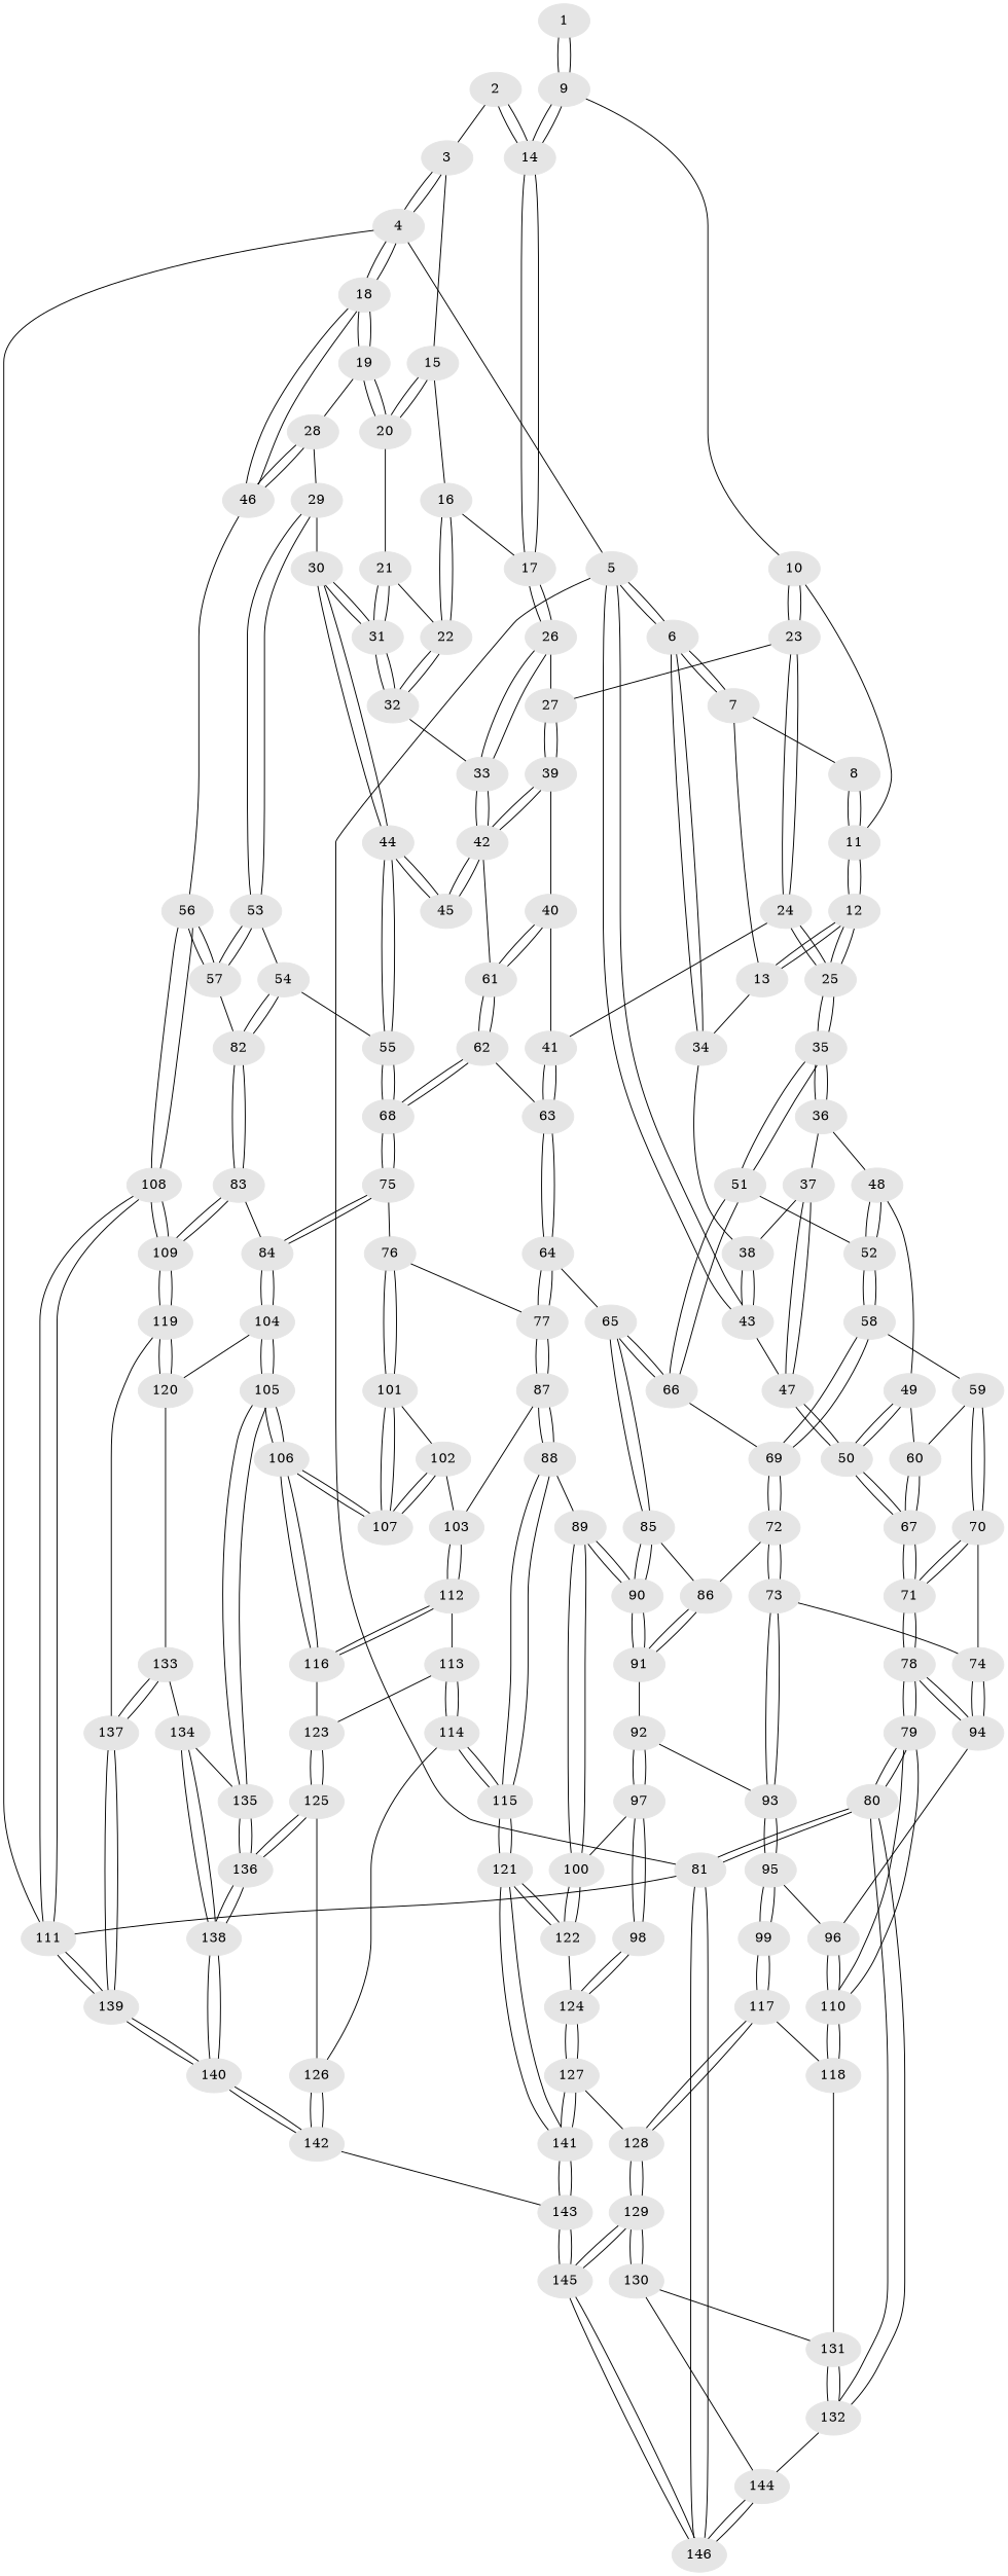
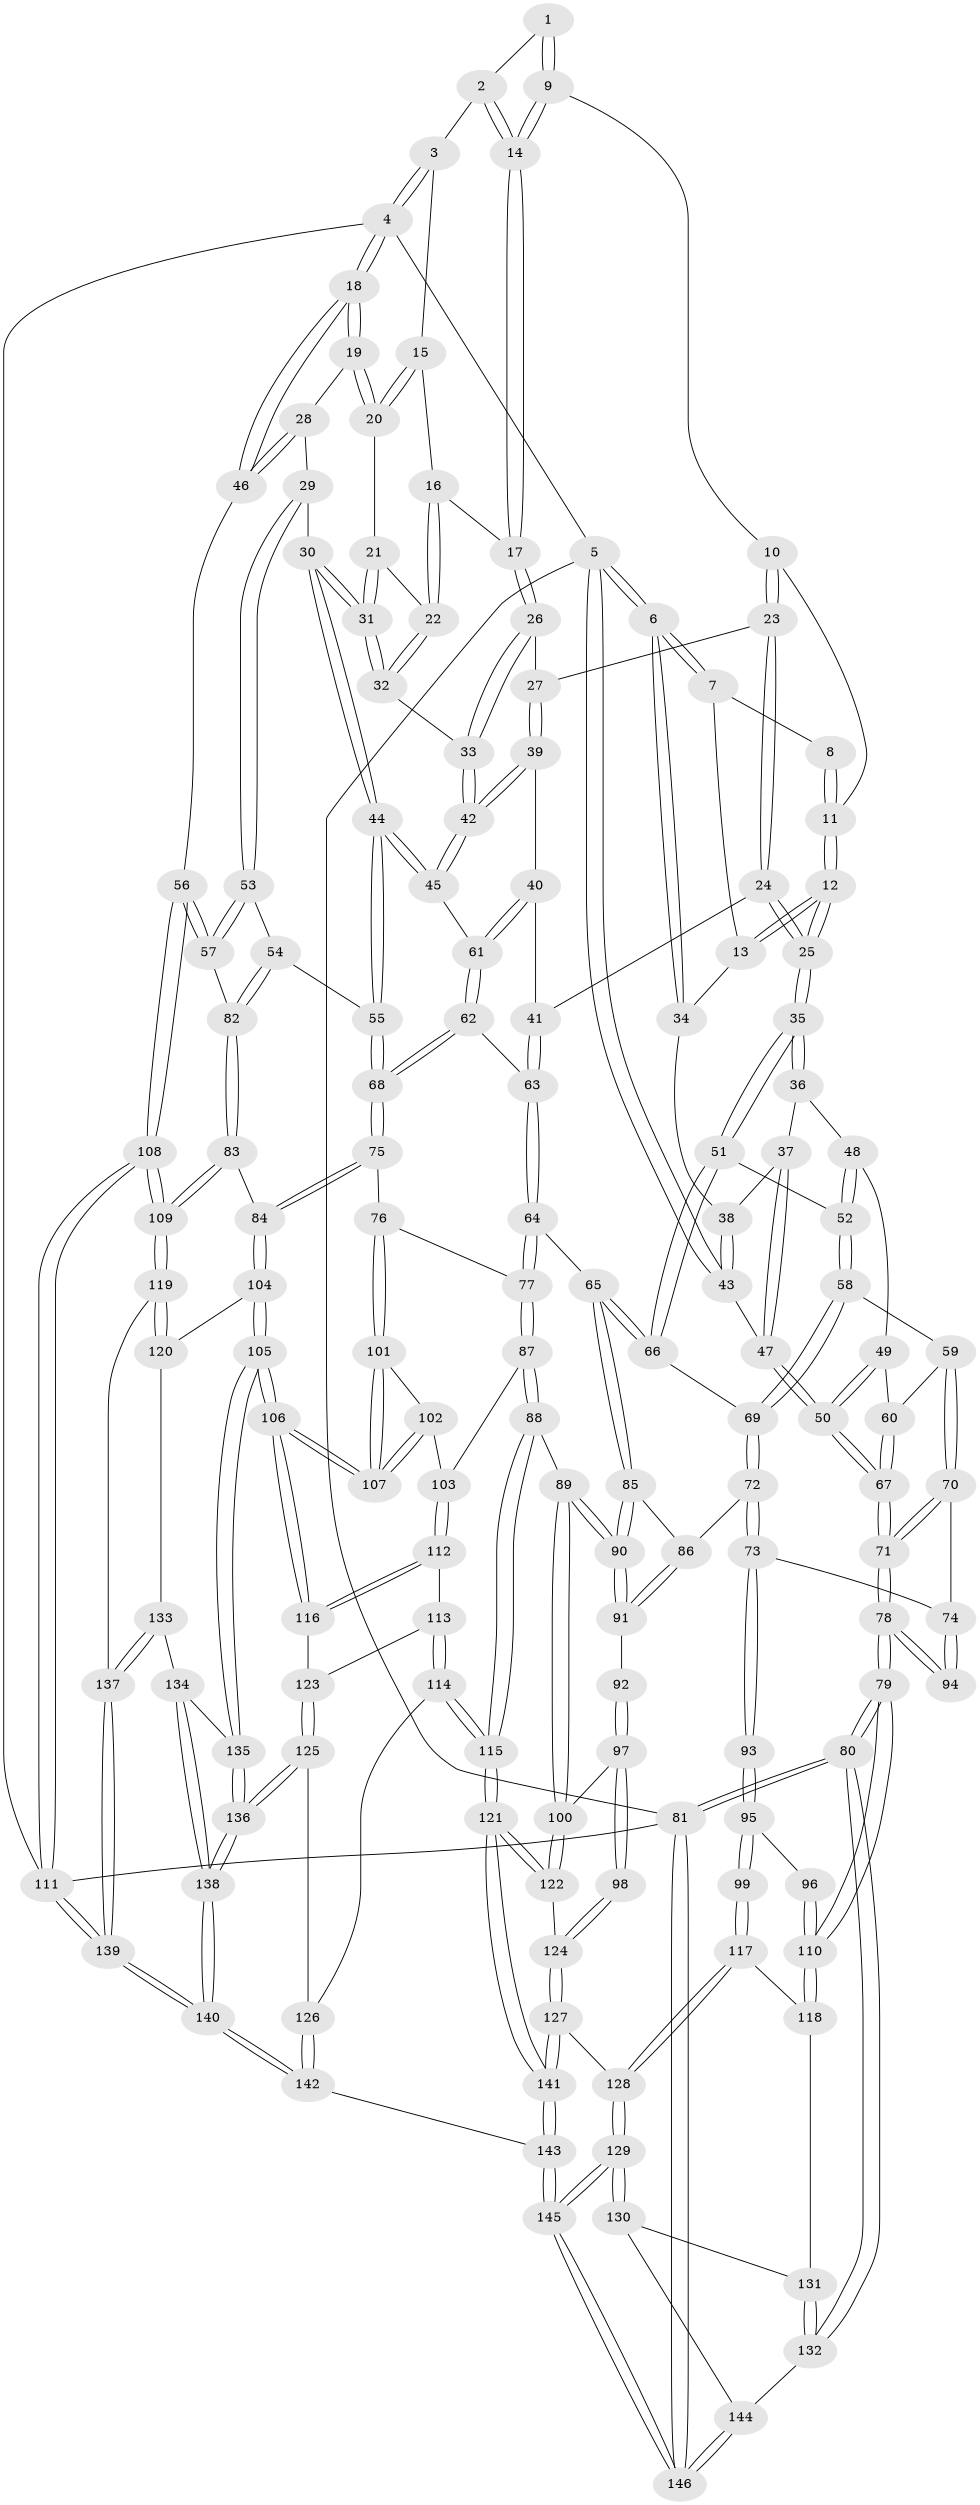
  graph {
    node [color=gray90 style=filled]
    1
    2
    9
    3
    14
    10
    4
    15
    17
    5
    18
    111
    16
    20
    6
    43
    81
    19
    46
    139
    7
    34
    47
    146
    8
    13
    38
    11
    12
    23
    24
    27
    25
    35
    26
    22
    21
    32
    33
    28
    56
    29
    31
    41
    39
    63
    36
    51
    42
    40
    30
    53
    44
    54
    57
    45
    55
    37
    48
    52
    66
    49
    50
    61
    62
    64
    68
    108
    67
    60
    58
    71
    69
    59
    82
    83
    75
    109
    70
    72
    74
    65
    77
    85
    87
    86
    90
    78
    76
    84
    73
    94
    79
    93
    91
    95
    96
    101
    104
    102
    107
    88
    103
    80
    110
    132
    118
    144
    119
    105
    120
    92
    89
    115
    112
    100
    121
    122
    97
    98
    99
    117
    124
    127
    128
    116
    113
    106
    135
    133
    136
    123
    137
    131
    140
    114
    126
    125
    142
    141
    129
    134
    143
    138
    130
    145
+   1 -- 2
    1 -- 9
    1 -- 9
    2 -- 3
    2 -- 14
    2 -- 14
    9 -- 14
    9 -- 14
    9 -- 10
    3 -- 4
    3 -- 4
    3 -- 15
    14 -- 17
    14 -- 17
    10 -- 11
    10 -- 23
    10 -- 23
    4 -- 5
    4 -- 18
    4 -- 18
    4 -- 111
    15 -- 16
    15 -- 20
    15 -- 20
    17 -- 26
    17 -- 26
    5 -- 6
    5 -- 6
    5 -- 43
    5 -- 43
    5 -- 81
    18 -- 19
    18 -- 19
    18 -- 46
    18 -- 46
    111 -- 139
    111 -- 139
    16 -- 17
    16 -- 22
    16 -- 22
    20 -- 21
    6 -- 7
    6 -- 7
    6 -- 34
    6 -- 34
    43 -- 47
    81 -- 111
    81 -- 146
    81 -- 146
    19 -- 20
    19 -- 20
    19 -- 28
    46 -- 56
    139 -- 140
    139 -- 140
    7 -- 8
    7 -- 13
    34 -- 38
    47 -- 50
    47 -- 50
    8 -- 11
    8 -- 11
    13 -- 34
    38 -- 43
    38 -- 43
    11 -- 12
    11 -- 12
    12 -- 13
    12 -- 13
    12 -- 25
    12 -- 25
    23 -- 24
    23 -- 24
    23 -- 27
    24 -- 25
    24 -- 25
    24 -- 41
    27 -- 39
    27 -- 39
    25 -- 35
    25 -- 35
    35 -- 36
    35 -- 36
    35 -- 51
    35 -- 51
    26 -- 27
    26 -- 33
    26 -- 33
    22 -- 32
    22 -- 32
    21 -- 22
    21 -- 31
    21 -- 31
    32 -- 33
    33 -- 42
    33 -- 42
    28 -- 46
    28 -- 46
    28 -- 29
    56 -- 57
    56 -- 57
    56 -- 108
    56 -- 108
    29 -- 30
    29 -- 53
    29 -- 53
    31 -- 32
    31 -- 32
    41 -- 63
    41 -- 63
    39 -- 42
    39 -- 42
    39 -- 40
    63 -- 64
    63 -- 64
    36 -- 37
    36 -- 48
    51 -- 52
    51 -- 66
    51 -- 66
    42 -- 45
    42 -- 45
    40 -- 41
    40 -- 61
    40 -- 61
    30 -- 31
    30 -- 31
    30 -- 44
    30 -- 44
    53 -- 54
    53 -- 57
    53 -- 57
    44 -- 45
    44 -- 45
    44 -- 55
    44 -- 55
    54 -- 55
    54 -- 82
    54 -- 82
    57 -- 82
-   42 -- 61
+   45 -- 61
    55 -- 68
    55 -- 68
    37 -- 47
    37 -- 47
    37 -- 38
    48 -- 52
    48 -- 52
    48 -- 49
    52 -- 58
    52 -- 58
    66 -- 69
    49 -- 50
    49 -- 50
    49 -- 60
    50 -- 67
    50 -- 67
    61 -- 62
    61 -- 62
    62 -- 63
    62 -- 68
    62 -- 68
    64 -- 65
    64 -- 77
    64 -- 77
    68 -- 75
    68 -- 75
    108 -- 111
    108 -- 111
    108 -- 109
    108 -- 109
    67 -- 71
    67 -- 71
    60 -- 67
    60 -- 67
    58 -- 69
    58 -- 69
    58 -- 59
    71 -- 78
    71 -- 78
    69 -- 72
    69 -- 72
    59 -- 60
    59 -- 70
    59 -- 70
    82 -- 83
    82 -- 83
    83 -- 109
    83 -- 109
    83 -- 84
    75 -- 76
    75 -- 84
    75 -- 84
    109 -- 119
    109 -- 119
    70 -- 71
    70 -- 71
    70 -- 74
    72 -- 86
    72 -- 73
    72 -- 73
    74 -- 94
    74 -- 94
    65 -- 66
    65 -- 66
    65 -- 85
    65 -- 85
    77 -- 87
    77 -- 87
    85 -- 86
    85 -- 90
    85 -- 90
    87 -- 88
    87 -- 88
    87 -- 103
    86 -- 91
    86 -- 91
    90 -- 91
    90 -- 91
    78 -- 94
    78 -- 94
    78 -- 79
    78 -- 79
    76 -- 77
    76 -- 101
    76 -- 101
    84 -- 104
    84 -- 104
    73 -- 74
    73 -- 93
    73 -- 93
-   94 -- 96
    79 -- 80
    79 -- 80
    79 -- 110
    79 -- 110
    93 -- 95
    93 -- 95
    91 -- 92
    95 -- 96
    95 -- 99
    95 -- 99
    96 -- 110
    96 -- 110
    101 -- 102
    101 -- 107
    101 -- 107
    104 -- 105
    104 -- 105
    104 -- 120
    102 -- 107
    102 -- 107
    102 -- 103
    88 -- 89
    88 -- 115
    88 -- 115
    103 -- 112
    103 -- 112
    80 -- 81
    80 -- 81
    80 -- 132
    80 -- 132
    110 -- 118
    110 -- 118
    132 -- 144
    118 -- 131
    144 -- 146
    144 -- 146
    119 -- 120
    119 -- 120
    119 -- 137
    105 -- 106
    105 -- 106
    105 -- 135
    105 -- 135
    120 -- 133
-   92 -- 93
    92 -- 97
    92 -- 97
    89 -- 90
    89 -- 90
    89 -- 100
    89 -- 100
    115 -- 121
    115 -- 121
    112 -- 116
    112 -- 116
    112 -- 113
    100 -- 122
    100 -- 122
    121 -- 122
    121 -- 122
    121 -- 141
    121 -- 141
    122 -- 124
    97 -- 100
    97 -- 98
    97 -- 98
    98 -- 124
    98 -- 124
    99 -- 117
    99 -- 117
    117 -- 118
    117 -- 128
    117 -- 128
    124 -- 127
    124 -- 127
    127 -- 128
    127 -- 141
    127 -- 141
    128 -- 129
    128 -- 129
    116 -- 123
    113 -- 123
    113 -- 114
    113 -- 114
    106 -- 107
    106 -- 107
    106 -- 116
    106 -- 116
    135 -- 136
    135 -- 136
    133 -- 137
    133 -- 137
    133 -- 134
    136 -- 138
    136 -- 138
    123 -- 125
    123 -- 125
    137 -- 139
    137 -- 139
    131 -- 132
    131 -- 132
    140 -- 142
    140 -- 142
    114 -- 115
    114 -- 115
    114 -- 126
    126 -- 142
    126 -- 142
    125 -- 136
    125 -- 136
    125 -- 126
    142 -- 143
    141 -- 143
    141 -- 143
    129 -- 130
    129 -- 130
    129 -- 145
    129 -- 145
    134 -- 135
    134 -- 138
    134 -- 138
    143 -- 145
    143 -- 145
    138 -- 140
    138 -- 140
    130 -- 144
    130 -- 131
    145 -- 146
    145 -- 146
  }
